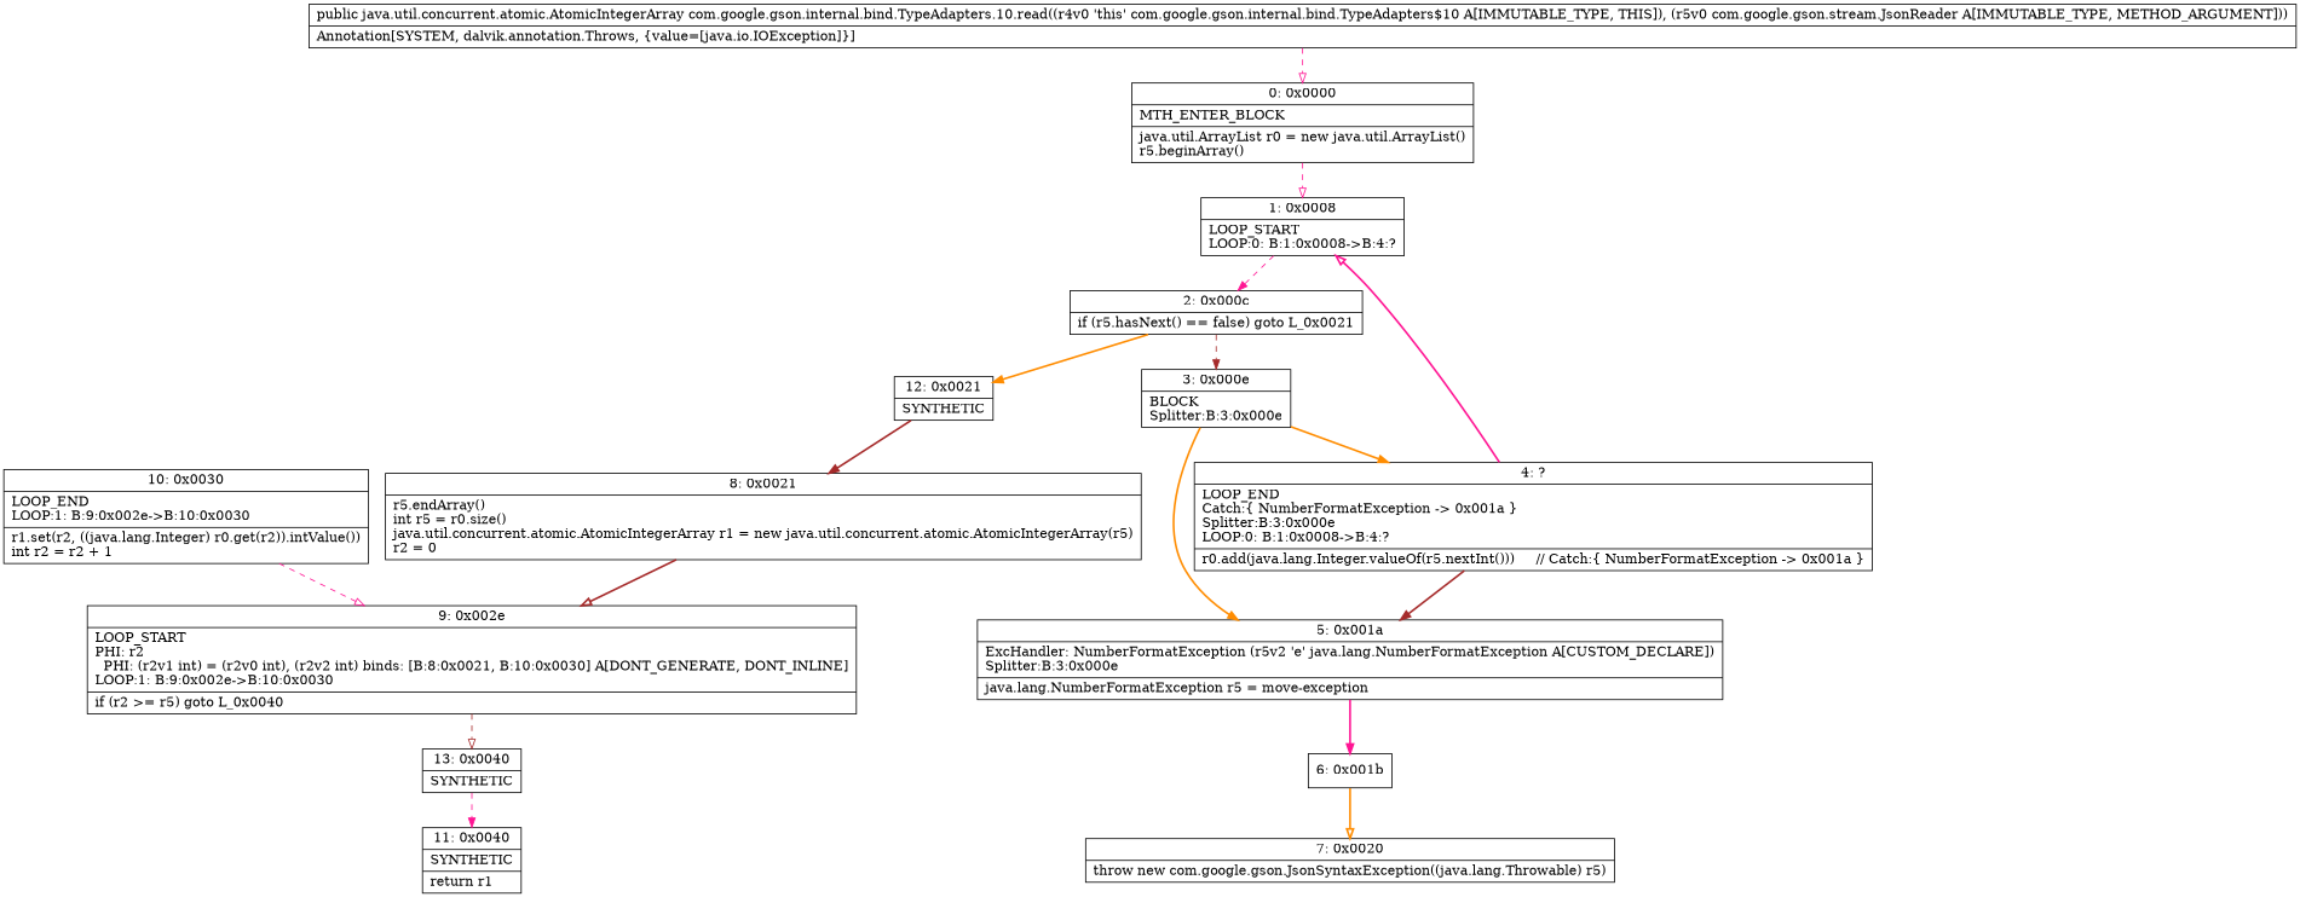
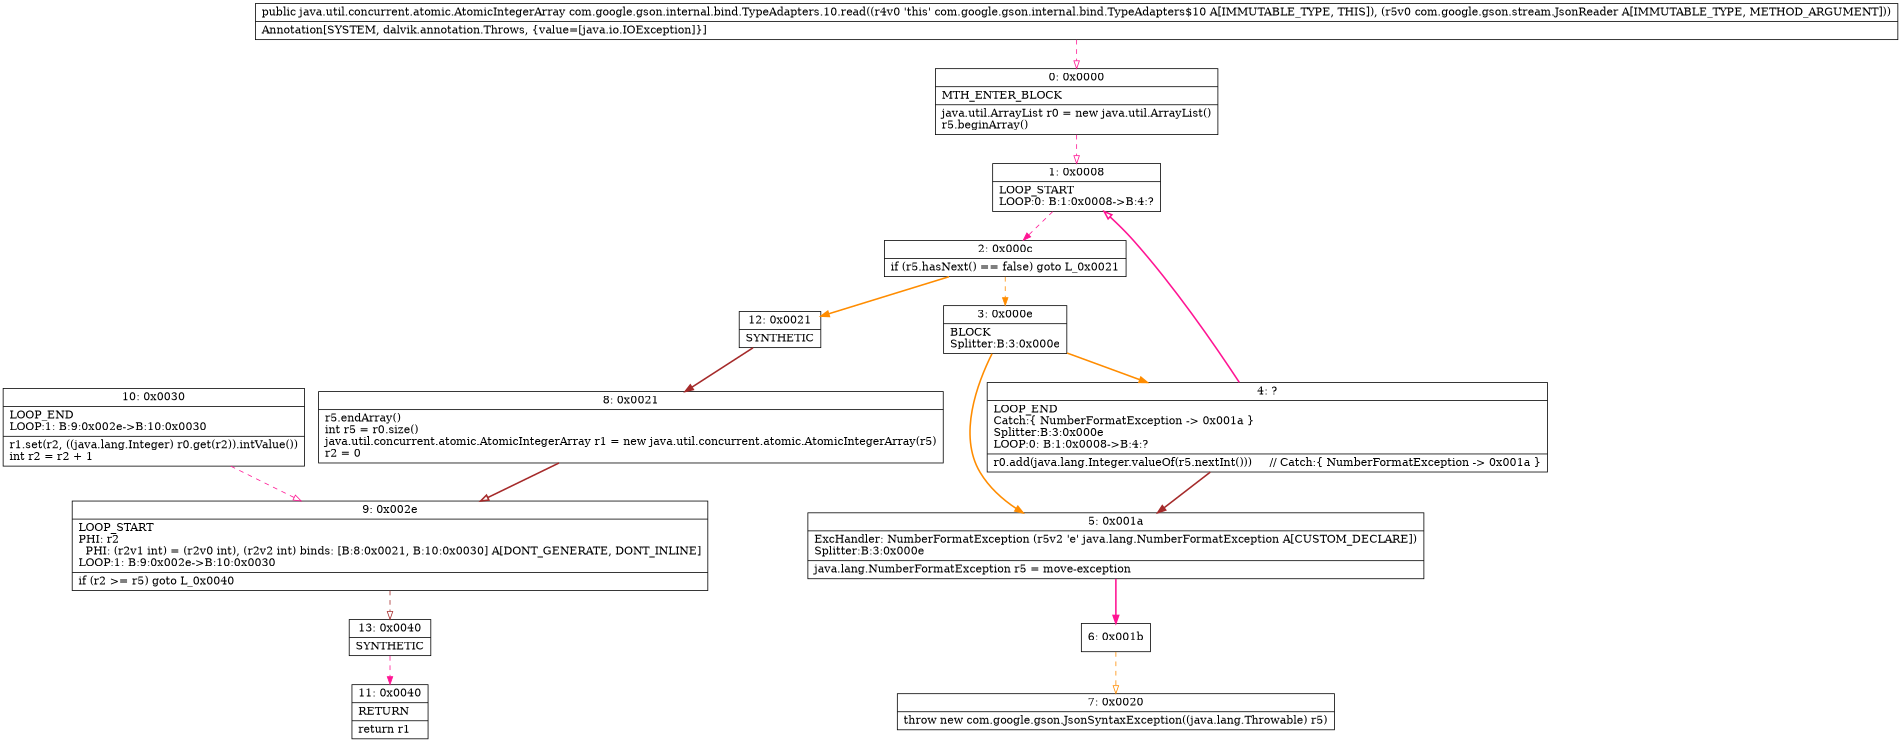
  digraph {
    node [shape=record]
    edge [arrowhead=normal color=deeppink style=dashed]
    n1 [label="{0\:\ 0x0000|MTH_ENTER_BLOCK\l|java.util.ArrayList r0 = new java.util.ArrayList()\lr5.beginArray()\l}"]
    n2 [label="{1\:\ 0x0008|LOOP_START\lLOOP:0: B:1:0x0008\-\>B:4:?\l}"]
    n3 [label="{2\:\ 0x000c|if (r5.hasNext() == false) goto L_0x0021\l}"]
    n4 [label="{3\:\ 0x000e|BLOCK\lSplitter:B:3:0x000e\l}"]
    n5 [label="{12\:\ 0x0021|SYNTHETIC\l}"]
    n6 [label="{4\:\ ?|LOOP_END\lCatch:\{ NumberFormatException \-\> 0x001a \}\lSplitter:B:3:0x000e\lLOOP:0: B:1:0x0008\-\>B:4:?\l|r0.add(java.lang.Integer.valueOf(r5.nextInt()))     \/\/ Catch:\{ NumberFormatException \-\> 0x001a \}\l}"]
    n7 [label="{5\:\ 0x001a|ExcHandler: NumberFormatException (r5v2 'e' java.lang.NumberFormatException A[CUSTOM_DECLARE])\lSplitter:B:3:0x000e\l|java.lang.NumberFormatException r5 = move\-exception\l}"]
    n8 [label="{8\:\ 0x0021|r5.endArray()\lint r5 = r0.size()\ljava.util.concurrent.atomic.AtomicIntegerArray r1 = new java.util.concurrent.atomic.AtomicIntegerArray(r5)\lr2 = 0\l}"]
    n9 [label="{6\:\ 0x001b}"]
    n10 [label="{7\:\ 0x0020|throw new com.google.gson.JsonSyntaxException((java.lang.Throwable) r5)\l}"]
    n11 [label="{9\:\ 0x002e|LOOP_START\lPHI: r2 \l  PHI: (r2v1 int) = (r2v0 int), (r2v2 int) binds: [B:8:0x0021, B:10:0x0030] A[DONT_GENERATE, DONT_INLINE]\lLOOP:1: B:9:0x002e\-\>B:10:0x0030\l|if (r2 \>= r5) goto L_0x0040\l}"]
    n12 [label="{13\:\ 0x0040|SYNTHETIC\l}"]
    n13 [label="{10\:\ 0x0030|LOOP_END\lLOOP:1: B:9:0x002e\-\>B:10:0x0030\l|r1.set(r2, ((java.lang.Integer) r0.get(r2)).intValue())\lint r2 = r2 + 1\l}"]
-   n14 [label="{11\:\ 0x0040|SYNTHETIC\l|return r1\l}"]
+   n14 [label="{11\:\ 0x0040|RETURN\l|return r1\l}"]
    n15 [label="{public java.util.concurrent.atomic.AtomicIntegerArray com.google.gson.internal.bind.TypeAdapters.10.read((r4v0 'this' com.google.gson.internal.bind.TypeAdapters$10 A[IMMUTABLE_TYPE, THIS]), (r5v0 com.google.gson.stream.JsonReader A[IMMUTABLE_TYPE, METHOD_ARGUMENT]))  | Annotation[SYSTEM, dalvik.annotation.Throws, \{value=[java.io.IOException]\}]\l}"]
    n1 -> n2 [arrowhead=onormal]
    n2 -> n3
-   n3 -> n4 [color=brown]
+   n3 -> n4 [color=darkorange]
    n3 -> n5 [color=darkorange style=bold]
    n4 -> n6 [color=darkorange style=bold]
    n4 -> n7 [color=darkorange style=bold]
    n5 -> n8 [color=brown style=bold]
    n6 -> n2 [arrowhead=onormal style=bold]
    n6 -> n7 [color=brown style=bold]
    n7 -> n9 [style=bold]
    n8 -> n11 [arrowhead=onormal color=brown style=bold]
-   n9 -> n10 [arrowhead=onormal color=darkorange style=bold]
+   n9 -> n10 [arrowhead=onormal color=darkorange]
    n11 -> n12 [arrowhead=onormal color=brown]
    n12 -> n14
    n13 -> n11 [arrowhead=onormal]
    n15 -> n1 [arrowhead=onormal]
  }
